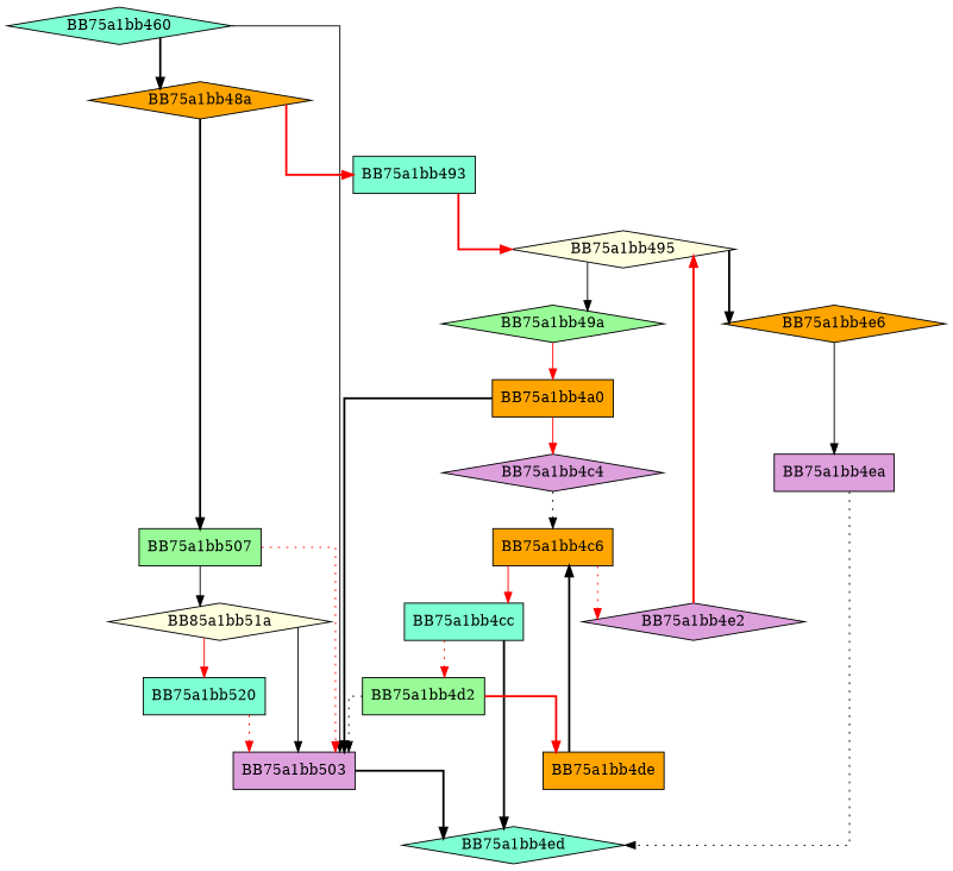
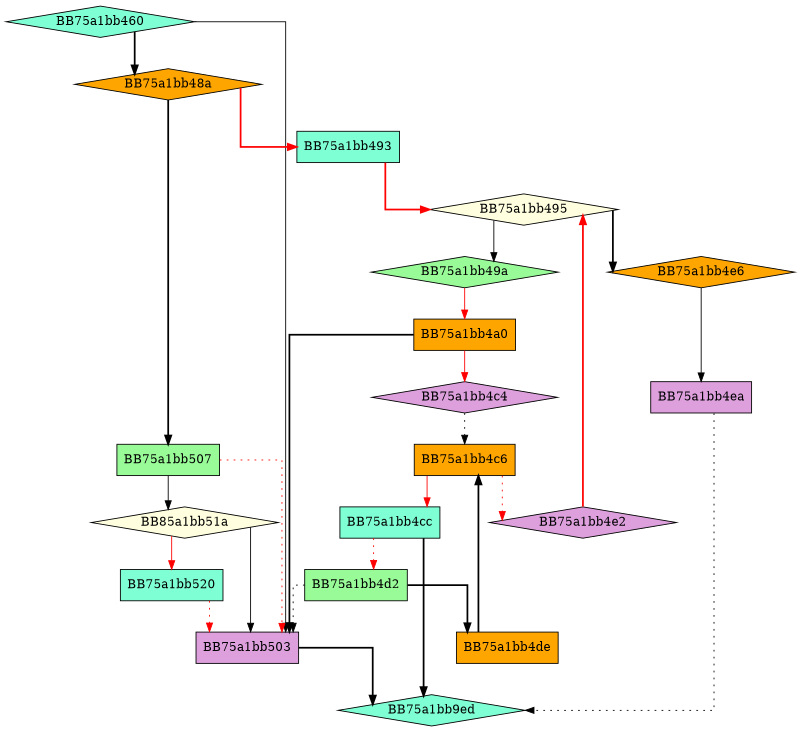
  digraph {
    splines=ortho
    node [fillcolor=aquamarine shape=box style=filled]
    edge [color=black style=bold]
    BB75a1bb460 [shape=diamond]
    BB75a1bb503 [fillcolor=plum]
    BB75a1bb48a [fillcolor=orange shape=diamond]
-   BB75a1bb4ed [shape=diamond]
+   BB75a1bb4ed [shape=diamond label=BB75a1bb9ed]
    BB75a1bb507 [fillcolor=palegreen]
    BB75a1bb493
    n7 [fillcolor=lightyellow label=BB85a1bb51a shape=diamond]
    BB75a1bb495 [fillcolor=lightyellow shape=diamond]
    BB75a1bb520
    BB75a1bb4e6 [fillcolor=orange shape=diamond]
    BB75a1bb49a [fillcolor=palegreen shape=diamond]
    BB75a1bb4ea [fillcolor=plum]
    BB75a1bb4a0 [fillcolor=orange]
    BB75a1bb4c4 [fillcolor=plum shape=diamond]
    BB75a1bb4c6 [fillcolor=orange]
    BB75a1bb4e2 [fillcolor=plum shape=diamond]
    BB75a1bb4cc
    BB75a1bb4d2 [fillcolor=palegreen]
    BB75a1bb4de [fillcolor=orange]
    BB75a1bb460 -> BB75a1bb503 [style=solid]
    BB75a1bb460 -> BB75a1bb48a
    BB75a1bb503 -> BB75a1bb4ed
    BB75a1bb48a -> BB75a1bb507
    BB75a1bb48a -> BB75a1bb493 [color=red]
    BB75a1bb507 -> BB75a1bb503 [color=red style=dotted]
    BB75a1bb507 -> n7 [style=solid]
    BB75a1bb493 -> BB75a1bb495 [color=red]
    n7 -> BB75a1bb503 [style=solid]
    n7 -> BB75a1bb520 [color=red style=solid]
    BB75a1bb495 -> BB75a1bb4e6
    BB75a1bb495 -> BB75a1bb49a [style=solid]
    BB75a1bb520 -> BB75a1bb503 [color=red style=dotted]
    BB75a1bb4e6 -> BB75a1bb4ea [style=solid]
    BB75a1bb49a -> BB75a1bb4a0 [color=red style=solid]
    BB75a1bb4ea -> BB75a1bb4ed [style=dotted]
    BB75a1bb4a0 -> BB75a1bb503
    BB75a1bb4a0 -> BB75a1bb4c4 [color=red style=solid]
    BB75a1bb4c4 -> BB75a1bb4c6 [style=dotted]
    BB75a1bb4c6 -> BB75a1bb4e2 [color=red style=dotted]
    BB75a1bb4c6 -> BB75a1bb4cc [color=red style=solid]
    BB75a1bb4e2 -> BB75a1bb495 [color=red]
    BB75a1bb4cc -> BB75a1bb4ed
    BB75a1bb4cc -> BB75a1bb4d2 [color=red style=dotted]
    BB75a1bb4d2 -> BB75a1bb503 [style=dotted]
-   BB75a1bb4d2 -> BB75a1bb4de [color=red]
+   BB75a1bb4d2 -> BB75a1bb4de
    BB75a1bb4de -> BB75a1bb4c6
  }
